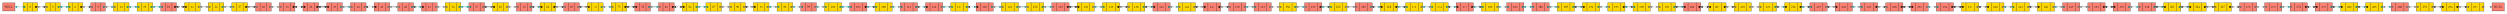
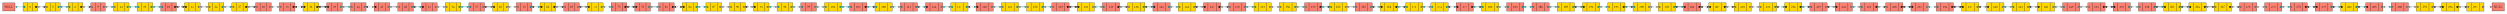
  digraph {
    fontname="EB Garamond"
    rankdir=LR
    node [fillcolor=gold fontname="EB Garamond" shape=record style=filled]
    edge [arrowhead=vee arrowtail=dot color=gray40 dir=both fontname="EB Garamond" headport="ref1:c" tailclip=false tailport="ref1:c" style=dashed arrowsize=0.9]
    n1 [fillcolor=salmon label=NULL shape=box]
    n2 [label="{ <ref1> | <data> 0 | <ref2>  }" width=0.9]
    n3 [label="{ <ref1> | <data> 3 | <ref2>  }" width=0.9]
    n4 [label="{ <ref1> | <data> 6 | <ref2>  }" width=0.9]
    n5 [fillcolor=salmon label="{ <ref1> | <data> 9 | <ref2>  }" width=0.9]
    n6 [label="{ <ref1> | <data> 12 | <ref2>  }" width=0.9]
    n7 [label="{ <ref1> | <data> 15 | <ref2>  }" width=0.9]
    n8 [fillcolor=salmon label="{ <ref1> | <data> 18 | <ref2>  }" width=0.9]
    n9 [label="{ <ref1> | <data> 21 | <ref2>  }" width=0.9]
    n10 [label="{ <ref1> | <data> 24 | <ref2>  }" width=0.9]
    n11 [label="{ <ref1> | <data> 27 | <ref2>  }" width=0.9]
    n12 [fillcolor=salmon label="{ <ref1> | <data> 30 | <ref2>  }" width=0.9]
    n13 [fillcolor=salmon label="{ <ref1> | <data> 33 | <ref2>  }" width=0.9]
-   n14 [fillcolor=salmon label="{ <ref1> | <data> 36 | <ref2>  }" width=0.9]
+   n14 [label="{ <ref1> | <data> 36 | <ref2>  }" width=0.9]
    n15 [fillcolor=salmon label="{ <ref1> | <data> 39 | <ref2>  }" width=0.9]
    n16 [fillcolor=salmon label="{ <ref1> | <data> 42 | <ref2>  }" width=0.9]
    n17 [fillcolor=salmon label="{ <ref1> | <data> 45 | <ref2>  }" width=0.9]
    n18 [fillcolor=salmon label="{ <ref1> | <data> 48 | <ref2>  }" width=0.9]
    n19 [fillcolor=salmon label="{ <ref1> | <data> 51 | <ref2>  }" width=0.9]
    n20 [label="{ <ref1> | <data> 54 | <ref2>  }" width=0.9]
    n21 [fillcolor=salmon label="{ <ref1> | <data> 57 | <ref2>  }" width=0.9]
    n22 [label="{ <ref1> | <data> 60 | <ref2>  }" width=0.9]
    n23 [fillcolor=salmon label="{ <ref1> | <data> 63 | <ref2>  }" width=0.9]
    n24 [label="{ <ref1> | <data> 66 | <ref2>  }" width=0.9]
    n25 [fillcolor=salmon label="{ <ref1> | <data> 69 | <ref2>  }" width=0.9]
    n26 [label="{ <ref1> | <data> 72 | <ref2>  }" width=0.9]
-   n27 [label="{ <ref1> | <data> 75 | <ref2>  }" width=0.9]
+   n27 [fillcolor=salmon label="{ <ref1> | <data> 75 | <ref2>  }" width=0.9]
    n28 [fillcolor=salmon label="{ <ref1> | <data> 78 | <ref2>  }" width=0.9]
    n29 [fillcolor=salmon label="{ <ref1> | <data> 81 | <ref2>  }" width=0.9]
    n30 [label="{ <ref1> | <data> 84 | <ref2>  }" width=0.9]
    n31 [label="{ <ref1> | <data> 87 | <ref2>  }" width=0.9]
    n32 [label="{ <ref1> | <data> 90 | <ref2>  }" width=0.9]
    n33 [label="{ <ref1> | <data> 93 | <ref2>  }" width=0.9]
    n34 [label="{ <ref1> | <data> 96 | <ref2>  }" width=0.9]
    n35 [fillcolor=salmon label="{ <ref1> | <data> 99 | <ref2>  }" width=0.9]
    n36 [label="{ <ref1> | <data> 102 | <ref2>  }" width=0.9]
    n37 [fillcolor=salmon label="{ <ref1> | <data> 105 | <ref2>  }" width=0.9]
    n38 [label="{ <ref1> | <data> 108 | <ref2>  }" width=0.9]
    n39 [fillcolor=salmon label="{ <ref1> | <data> 111 | <ref2>  }" width=0.9]
    n40 [fillcolor=salmon label="{ <ref1> | <data> 114 | <ref2>  }" width=0.9]
    n41 [label="{ <ref1> | <data> 117 | <ref2>  }" width=0.9]
    n42 [fillcolor=salmon label="{ <ref1> | <data> 120 | <ref2>  }" width=0.9]
    n43 [label="{ <ref1> | <data> 123 | <ref2>  }" width=0.9]
    n44 [label="{ <ref1> | <data> 126 | <ref2>  }" width=0.9]
    n45 [fillcolor=salmon label="{ <ref1> | <data> 129 | <ref2>  }" width=0.9]
    n46 [label="{ <ref1> | <data> 132 | <ref2>  }" width=0.9]
-   n47 [label="{ <ref1> | <data> 135 | <ref2>  }" width=0.9]
+   n47 [fillcolor=salmon label="{ <ref1> | <data> 135 | <ref2>  }" width=0.9]
    n48 [label="{ <ref1> | <data> 138 | <ref2>  }" width=0.9]
    n49 [fillcolor=salmon label="{ <ref1> | <data> 141 | <ref2>  }" width=0.9]
    n50 [label="{ <ref1> | <data> 144 | <ref2>  }" width=0.9]
    n51 [fillcolor=salmon label="{ <ref1> | <data> 147 | <ref2>  }" width=0.9]
    n52 [fillcolor=salmon label="{ <ref1> | <data> 150 | <ref2>  }" width=0.9]
-   n53 [fillcolor=salmon label="{ <ref1> | <data> 153 | <ref2>  }" width=0.9]
+   n53 [label="{ <ref1> | <data> 153 | <ref2>  }" width=0.9]
    n54 [label="{ <ref1> | <data> 156 | <ref2>  }" width=0.9]
    n55 [fillcolor=salmon label="{ <ref1> | <data> 159 | <ref2>  }" width=0.9]
    n56 [label="{ <ref1> | <data> 162 | <ref2>  }" width=0.9]
    n57 [fillcolor=salmon label="{ <ref1> | <data> 165 | <ref2>  }" width=0.9]
    n58 [label="{ <ref1> | <data> 168 | <ref2>  }" width=0.9]
    n59 [label="{ <ref1> | <data> 171 | <ref2>  }" width=0.9]
    n60 [label="{ <ref1> | <data> 174 | <ref2>  }" width=0.9]
    n61 [fillcolor=salmon label="{ <ref1> | <data> 177 | <ref2>  }" width=0.9]
    n62 [label="{ <ref1> | <data> 180 | <ref2>  }" width=0.9]
    n63 [fillcolor=salmon label="{ <ref1> | <data> 183 | <ref2>  }" width=0.9]
    n64 [fillcolor=salmon label="{ <ref1> | <data> 186 | <ref2>  }" width=0.9]
    n65 [label="{ <ref1> | <data> 189 | <ref2>  }" width=0.9]
    n66 [label="{ <ref1> | <data> 192 | <ref2>  }" width=0.9]
    n67 [label="{ <ref1> | <data> 195 | <ref2>  }" width=0.9]
    n68 [label="{ <ref1> | <data> 198 | <ref2>  }" width=0.9]
    n69 [label="{ <ref1> | <data> 201 | <ref2>  }" width=0.9]
    n70 [fillcolor=salmon label="{ <ref1> | <data> 204 | <ref2>  }" width=0.9]
    n71 [label="{ <ref1> | <data> 207 | <ref2>  }" width=0.9]
    n72 [label="{ <ref1> | <data> 210 | <ref2>  }" width=0.9]
    n73 [label="{ <ref1> | <data> 213 | <ref2>  }" width=0.9]
    n74 [label="{ <ref1> | <data> 216 | <ref2>  }" width=0.9]
    n75 [fillcolor=salmon label="{ <ref1> | <data> 219 | <ref2>  }" width=0.9]
    n76 [fillcolor=salmon label="{ <ref1> | <data> 222 | <ref2>  }" width=0.9]
    n77 [fillcolor=salmon label="{ <ref1> | <data> 225 | <ref2>  }" width=0.9]
    n78 [fillcolor=salmon label="{ <ref1> | <data> 228 | <ref2>  }" width=0.9]
    n79 [fillcolor=salmon label="{ <ref1> | <data> 231 | <ref2>  }" width=0.9]
    n80 [fillcolor=salmon label="{ <ref1> | <data> 234 | <ref2>  }" width=0.9]
    n81 [label="{ <ref1> | <data> 237 | <ref2>  }" width=0.9]
    n82 [label="{ <ref1> | <data> 240 | <ref2>  }" width=0.9]
    n83 [label="{ <ref1> | <data> 243 | <ref2>  }" width=0.9]
    n84 [label="{ <ref1> | <data> 246 | <ref2>  }" width=0.9]
    n85 [fillcolor=salmon label="{ <ref1> | <data> 249 | <ref2>  }" width=0.9]
    n86 [fillcolor=salmon label="{ <ref1> | <data> 252 | <ref2>  }" width=0.9]
    n87 [fillcolor=salmon label="{ <ref1> | <data> 255 | <ref2>  }" width=0.9]
    n88 [fillcolor=salmon label="{ <ref1> | <data> 258 | <ref2>  }" width=0.9]
    n89 [label="{ <ref1> | <data> 261 | <ref2>  }" width=0.9]
    n90 [label="{ <ref1> | <data> 264 | <ref2>  }" width=0.9]
    n91 [label="{ <ref1> | <data> 267 | <ref2>  }" width=0.9]
    n92 [fillcolor=salmon label="{ <ref1> | <data> 270 | <ref2>  }" width=0.9]
    n93 [fillcolor=salmon label="{ <ref1> | <data> 273 | <ref2>  }" width=0.9]
    n94 [fillcolor=salmon label="{ <ref1> | <data> 276 | <ref2>  }" width=0.9]
    n95 [fillcolor=salmon label="{ <ref1> | <data> 279 | <ref2>  }" width=0.9]
    n96 [label="{ <ref1> | <data> 282 | <ref2>  }" width=0.9]
-   n97 [label="{ <ref1> | <data> 285 | <ref2>  }" width=0.9]
+   n97 [fillcolor=salmon label="{ <ref1> | <data> 285 | <ref2>  }" width=0.9]
    n98 [fillcolor=salmon label="{ <ref1> | <data> 288 | <ref2>  }" width=0.9]
    n99 [label="{ <ref1> | <data> 291 | <ref2>  }" width=0.9]
    n100 [label="{ <ref1> | <data> 294 | <ref2>  }" width=0.9]
    n101 [label="{ <ref1> | <data> 297 | <ref2>  }" width=0.9]
    n102 [fillcolor=salmon label=NULL shape=box]
    n1 -> n2 [color=white tailport=e style="" arrowsize=""]
    n2 -> n1 [color=teal style=solid arrowsize=""]
    n2 -> n3 [color=black style=dotted tailport="ref2:c"]
    n3 -> n2 [headport="ref2:c" style=solid]
    n3 -> n4 [color=teal style=solid tailport="ref2:c"]
    n4 -> n3 [color=teal headport="ref2:c"]
    n4 -> n5 [color=black style=dotted tailport="ref2:c"]
    n5 -> n4 [headport="ref2:c" style=dotted]
    n5 -> n6 [color=teal style=dotted tailport="ref2:c"]
    n6 -> n5 [headport="ref2:c" style=solid]
    n6 -> n7 [color=teal style=dotted tailport="ref2:c"]
    n7 -> n6 [color=teal headport="ref2:c" style=solid]
    n7 -> n8 [color=teal style=solid tailport="ref2:c"]
    n8 -> n7 [color=teal headport="ref2:c"]
    n8 -> n9 [color=black tailport="ref2:c"]
    n9 -> n8 [color=black headport="ref2:c"]
    n9 -> n10 [tailport="ref2:c"]
    n10 -> n9 [headport="ref2:c" style=solid]
    n10 -> n11 [color=teal tailport="ref2:c"]
    n11 -> n10 [headport="ref2:c" style=solid]
    n11 -> n12 [color=black style=solid tailport="ref2:c"]
    n12 -> n11 [headport="ref2:c" style=solid]
    n12 -> n13 [tailport="ref2:c"]
    n13 -> n12 [headport="ref2:c" style=dotted]
    n13 -> n14 [color=black style=dotted tailport="ref2:c"]
    n14 -> n13 [color=black headport="ref2:c" style=dotted]
    n14 -> n15 [color=black style=solid tailport="ref2:c"]
    n15 -> n14 [color=black headport="ref2:c" style=solid]
    n15 -> n16 [color=teal style=solid tailport="ref2:c"]
    n16 -> n15 [headport="ref2:c" style=solid]
    n16 -> n17 [style=dotted tailport="ref2:c"]
    n17 -> n16 [color=black headport="ref2:c" style=dotted]
    n17 -> n18 [style=solid tailport="ref2:c"]
    n18 -> n17 [headport="ref2:c" style=solid]
    n18 -> n19 [color=teal style=solid tailport="ref2:c"]
    n19 -> n18 [color=black headport="ref2:c" style=dotted]
    n19 -> n20 [tailport="ref2:c"]
    n20 -> n19 [headport="ref2:c" style=dotted]
    n20 -> n21 [color=teal tailport="ref2:c"]
    n21 -> n20 [color=teal headport="ref2:c" style=solid]
    n21 -> n22 [style=solid tailport="ref2:c"]
    n22 -> n21 [color=black headport="ref2:c" style=solid]
    n22 -> n23 [tailport="ref2:c"]
    n23 -> n22 [headport="ref2:c" style=dotted]
    n23 -> n24 [color=teal style=dotted tailport="ref2:c"]
    n24 -> n23 [color=black headport="ref2:c"]
    n24 -> n25 [color=black style=solid tailport="ref2:c"]
    n25 -> n24 [headport="ref2:c" style=dotted]
    n25 -> n26 [tailport="ref2:c"]
    n26 -> n25 [color=black headport="ref2:c" style=solid]
    n26 -> n27 [color=teal style=dotted tailport="ref2:c"]
    n27 -> n26 [headport="ref2:c"]
    n27 -> n28 [color=black tailport="ref2:c"]
    n28 -> n27 [color=black headport="ref2:c"]
    n28 -> n29 [color=teal style=solid tailport="ref2:c"]
    n29 -> n28 [headport="ref2:c" style=solid]
    n29 -> n30 [color=black style=dotted tailport="ref2:c"]
    n30 -> n29 [color=black headport="ref2:c" style=dotted]
    n30 -> n31 [color=teal tailport="ref2:c"]
    n31 -> n30 [color=teal headport="ref2:c"]
    n31 -> n32 [tailport="ref2:c"]
    n32 -> n31 [headport="ref2:c"]
    n32 -> n33 [tailport="ref2:c"]
    n33 -> n32 [color=black headport="ref2:c"]
    n33 -> n34 [style=solid tailport="ref2:c"]
    n34 -> n33 [color=teal headport="ref2:c"]
    n34 -> n35 [tailport="ref2:c"]
    n35 -> n34 [color=teal headport="ref2:c" style=dotted]
    n35 -> n36 [tailport="ref2:c"]
    n36 -> n35 [color=teal headport="ref2:c" style=dotted]
    n36 -> n37 [color=teal style=solid tailport="ref2:c"]
    n37 -> n36 [color=teal headport="ref2:c"]
    n37 -> n38 [color=black tailport="ref2:c"]
    n38 -> n37 [color=teal headport="ref2:c" style=solid]
    n38 -> n39 [tailport="ref2:c"]
    n39 -> n38 [color=teal headport="ref2:c" style=dotted]
    n39 -> n40 [color=teal style=dotted tailport="ref2:c"]
    n40 -> n39 [color=black headport="ref2:c" style=dotted]
    n40 -> n41 [tailport="ref2:c"]
    n41 -> n40 [color=teal headport="ref2:c" style=solid]
    n41 -> n42 [color=teal style=dotted tailport="ref2:c"]
    n42 -> n41 [color=black headport="ref2:c" style=dotted]
    n42 -> n43 [color=teal style=dotted tailport="ref2:c"]
    n43 -> n42 [headport="ref2:c" style=solid]
    n43 -> n44 [color=teal style=solid tailport="ref2:c"]
    n44 -> n43 [headport="ref2:c" style=solid]
    n44 -> n45 [color=teal style=solid tailport="ref2:c"]
    n45 -> n44 [headport="ref2:c"]
    n45 -> n46 [color=black tailport="ref2:c"]
    n46 -> n45 [color=black headport="ref2:c" style=solid]
    n46 -> n47 [tailport="ref2:c"]
    n47 -> n46 [color=teal headport="ref2:c" style=solid]
    n47 -> n48 [color=black style=solid tailport="ref2:c"]
    n48 -> n47 [headport="ref2:c"]
    n48 -> n49 [color=teal style=dotted tailport="ref2:c"]
    n49 -> n48 [color=black headport="ref2:c" style=solid]
    n49 -> n50 [color=teal tailport="ref2:c"]
    n50 -> n49 [headport="ref2:c" style=dotted]
    n50 -> n51 [style=solid tailport="ref2:c"]
    n51 -> n50 [color=black headport="ref2:c"]
    n51 -> n52 [color=black style=dotted tailport="ref2:c"]
    n52 -> n51 [headport="ref2:c" style=solid]
    n52 -> n53 [tailport="ref2:c"]
    n53 -> n52 [color=teal headport="ref2:c" style=solid]
    n53 -> n54 [style=dotted tailport="ref2:c"]
    n54 -> n53 [headport="ref2:c" style=dotted]
    n54 -> n55 [color=teal style=solid tailport="ref2:c"]
    n55 -> n54 [headport="ref2:c"]
    n55 -> n56 [color=black tailport="ref2:c"]
    n56 -> n55 [color=teal headport="ref2:c" style=solid]
    n56 -> n57 [style=solid tailport="ref2:c"]
    n57 -> n56 [headport="ref2:c" style=solid]
    n57 -> n58 [color=teal style=dotted tailport="ref2:c"]
    n58 -> n57 [color=black headport="ref2:c"]
    n58 -> n59 [color=black tailport="ref2:c"]
    n59 -> n58 [color=teal headport="ref2:c" style=solid]
    n59 -> n60 [style=solid tailport="ref2:c"]
    n60 -> n59 [color=teal headport="ref2:c"]
    n60 -> n61 [color=teal tailport="ref2:c"]
    n61 -> n60 [color=black headport="ref2:c" style=dotted]
    n61 -> n62 [color=black tailport="ref2:c"]
    n62 -> n61 [color=teal headport="ref2:c" style=solid]
    n62 -> n63 [style=dotted tailport="ref2:c"]
    n63 -> n62 [color=teal headport="ref2:c" style=dotted]
    n63 -> n64 [color=teal tailport="ref2:c"]
    n64 -> n63 [color=teal headport="ref2:c" style=dotted]
    n64 -> n65 [color=teal style=solid tailport="ref2:c"]
    n65 -> n64 [headport="ref2:c"]
    n65 -> n66 [color=teal style=solid tailport="ref2:c"]
    n66 -> n65 [color=black headport="ref2:c" style=solid]
    n66 -> n67 [color=teal tailport="ref2:c"]
    n67 -> n66 [headport="ref2:c"]
    n67 -> n68 [color=black style=solid tailport="ref2:c"]
    n68 -> n67 [color=teal headport="ref2:c"]
    n68 -> n69 [tailport="ref2:c"]
    n69 -> n68 [headport="ref2:c" style=dotted]
    n69 -> n70 [color=teal style=solid tailport="ref2:c"]
    n70 -> n69 [color=black headport="ref2:c" style=solid]
    n70 -> n71 [color=black style=dotted tailport="ref2:c"]
    n71 -> n70 [color=black headport="ref2:c" style=dotted]
    n71 -> n72 [color=black tailport="ref2:c"]
    n72 -> n71 [headport="ref2:c"]
    n72 -> n73 [style=dotted tailport="ref2:c"]
    n73 -> n72 [headport="ref2:c"]
    n73 -> n74 [color=teal style=dotted tailport="ref2:c"]
    n74 -> n73 [color=black headport="ref2:c"]
    n74 -> n75 [color=black tailport="ref2:c"]
    n75 -> n74 [color=teal headport="ref2:c"]
    n75 -> n76 [style=solid tailport="ref2:c"]
    n76 -> n75 [color=black headport="ref2:c"]
    n76 -> n77 [tailport="ref2:c"]
    n77 -> n76 [color=teal headport="ref2:c"]
    n77 -> n78 [color=black tailport="ref2:c"]
    n78 -> n77 [headport="ref2:c" style=dotted]
    n78 -> n79 [color=black tailport="ref2:c"]
    n79 -> n78 [color=black headport="ref2:c"]
    n79 -> n80 [style=dotted tailport="ref2:c"]
    n80 -> n79 [color=teal headport="ref2:c" style=dotted]
    n80 -> n81 [color=black style=solid tailport="ref2:c"]
    n81 -> n80 [color=black headport="ref2:c"]
    n81 -> n82 [style=dotted tailport="ref2:c"]
    n82 -> n81 [color=black headport="ref2:c"]
    n82 -> n83 [style=solid tailport="ref2:c"]
    n83 -> n82 [color=teal headport="ref2:c"]
    n83 -> n84 [style=solid tailport="ref2:c"]
    n84 -> n83 [color=black headport="ref2:c" style=dotted]
    n84 -> n85 [style=solid tailport="ref2:c"]
    n85 -> n84 [color=teal headport="ref2:c"]
    n85 -> n86 [tailport="ref2:c"]
    n86 -> n85 [headport="ref2:c" style=solid]
    n86 -> n87 [color=black style=dotted tailport="ref2:c"]
    n87 -> n86 [color=black headport="ref2:c"]
    n87 -> n88 [color=teal style=dotted tailport="ref2:c"]
    n88 -> n87 [headport="ref2:c"]
    n88 -> n89 [color=teal style=solid tailport="ref2:c"]
    n89 -> n88 [color=black headport="ref2:c" style=solid]
    n89 -> n90 [color=teal tailport="ref2:c"]
    n90 -> n89 [color=black headport="ref2:c" style=solid]
    n90 -> n91 [color=black style=solid tailport="ref2:c"]
    n91 -> n90 [headport="ref2:c" style=solid]
    n91 -> n92 [color=black style=dotted tailport="ref2:c"]
    n92 -> n91 [headport="ref2:c" style=dotted]
    n92 -> n93 [style=dotted tailport="ref2:c"]
    n93 -> n92 [headport="ref2:c" style=dotted]
    n93 -> n94 [color=teal tailport="ref2:c"]
    n94 -> n93 [headport="ref2:c"]
    n94 -> n95 [color=black style=dotted tailport="ref2:c"]
    n95 -> n94 [color=black headport="ref2:c" style=dotted]
    n95 -> n96 [color=teal style=solid tailport="ref2:c"]
    n96 -> n95 [color=black headport="ref2:c" style=dotted]
    n96 -> n97 [color=teal style=solid tailport="ref2:c"]
    n97 -> n96 [color=black headport="ref2:c" style=dotted]
    n97 -> n98 [color=teal style=dotted tailport="ref2:c"]
    n98 -> n97 [headport="ref2:c"]
    n98 -> n99 [style=dotted tailport="ref2:c"]
    n99 -> n98 [headport="ref2:c" style=solid]
    n99 -> n100 [style=dotted tailport="ref2:c"]
    n100 -> n99 [color=black headport="ref2:c" style=solid]
    n100 -> n101 [color=black style=dotted tailport="ref2:c"]
    n101 -> n100 [headport="ref2:c" style=solid]
    n101 -> n102 [style=dotted tailport="ref2:c" arrowsize=""]
  }
